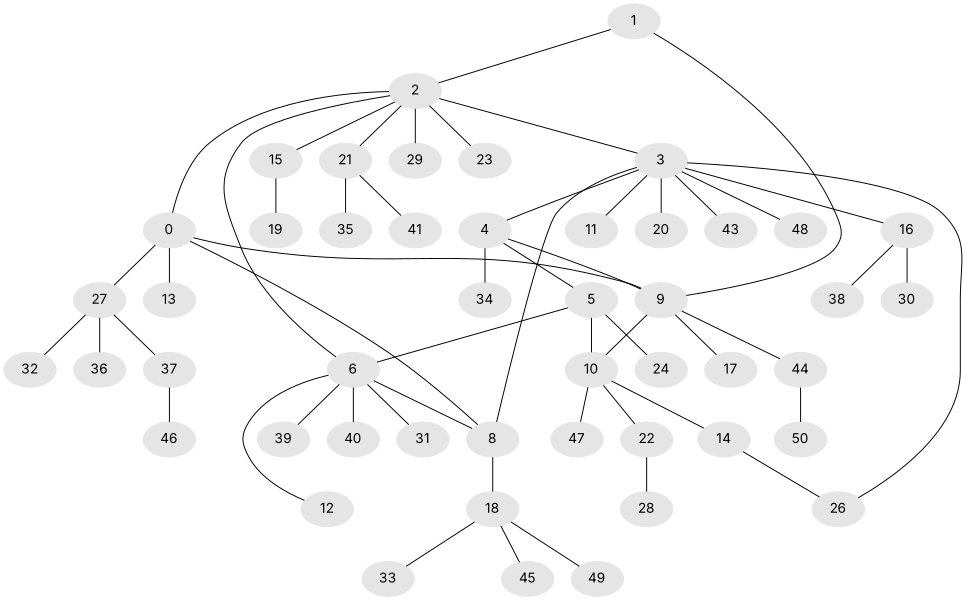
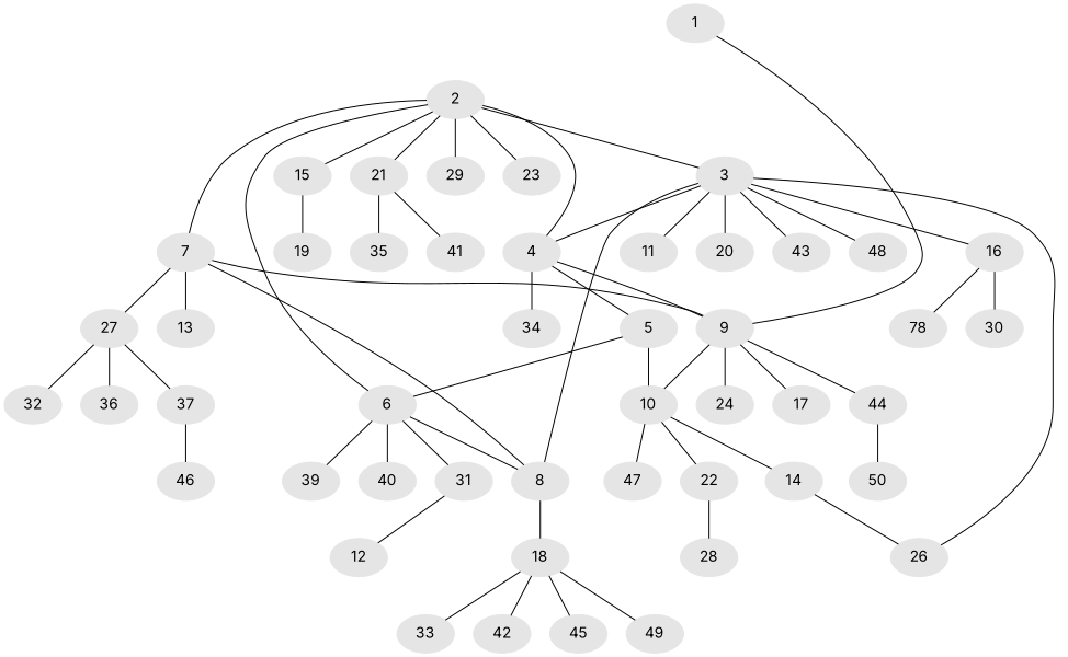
  graph {
    fontname=Inter
    node [color=gray90 fontname=Inter style=filled]
    edge [fontname=Inter]
    1
    2
    9
    3
    6
-   7 [label=0]
+   7
    15
    21
    29
    23
    10
    17
    24
    44
    4
    8
    11
    16
    20
    26
    43
    48
    12
    31
    39
    40
    13
    27
    19
    35
    41
    5
    34
    18
    30
-   38
+   38 [label=78]
    14
    22
    47
    32
    36
    37
    33
+   42
    45
    49
    50
    28
    46
-   1 -- 2
+   4 -- 2
    1 -- 9
    2 -- 3
    2 -- 6
    2 -- 7
    2 -- 15
    2 -- 21
    2 -- 29
    2 -- 23
    9 -- 10
    9 -- 17
-   5 -- 24
+   9 -- 24
    9 -- 44
    3 -- 4
    3 -- 8
    3 -- 11
    3 -- 16
    3 -- 20
    3 -- 26
    3 -- 43
    3 -- 48
    6 -- 8
-   6 -- 12
+   31 -- 12
    6 -- 31
    6 -- 39
    6 -- 40
    7 -- 9
    7 -- 8
    7 -- 13
    7 -- 27
    15 -- 19
    21 -- 35
    21 -- 41
    10 -- 14
    10 -- 22
    10 -- 47
    44 -- 50
    4 -- 9
    4 -- 5
    4 -- 34
    8 -- 18
    16 -- 30
    16 -- 38
    27 -- 32
    27 -- 36
    27 -- 37
    5 -- 6
    5 -- 10
    18 -- 33
+   18 -- 42
    18 -- 45
    18 -- 49
    14 -- 26
    22 -- 28
    37 -- 46
  }
